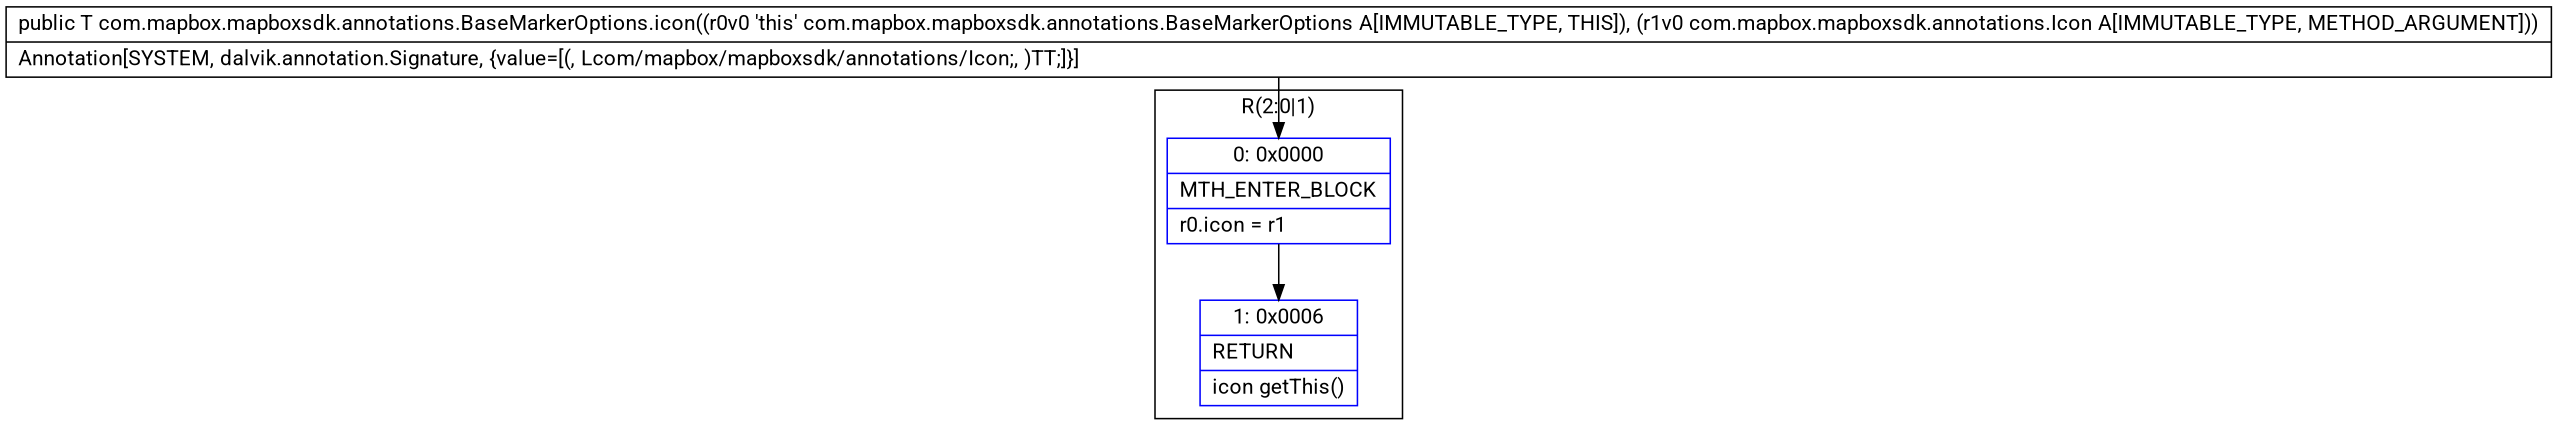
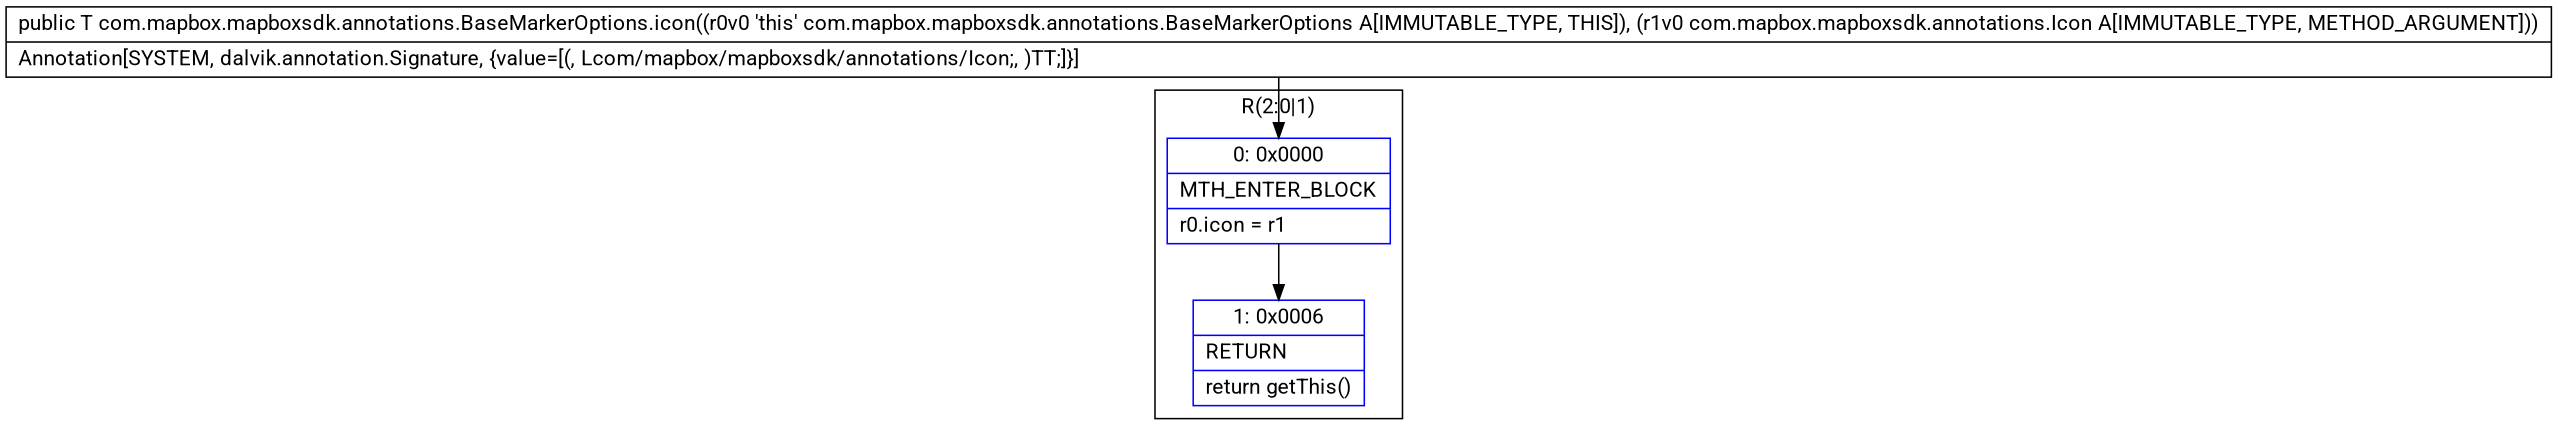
  digraph {
    fontname=Roboto
    node [color=blue shape=record fontname=Roboto]
    edge [fontname=Roboto]
    n1 [label="{0\:\ 0x0000|MTH_ENTER_BLOCK\l|r0.icon = r1\l}"]
-   n2 [label="{1\:\ 0x0006|RETURN\l|icon getThis()\l}"]
+   n2 [label="{1\:\ 0x0006|RETURN\l|return getThis()\l}"]
    n3 [label="{public T com.mapbox.mapboxsdk.annotations.BaseMarkerOptions.icon((r0v0 'this' com.mapbox.mapboxsdk.annotations.BaseMarkerOptions A[IMMUTABLE_TYPE, THIS]), (r1v0 com.mapbox.mapboxsdk.annotations.Icon A[IMMUTABLE_TYPE, METHOD_ARGUMENT]))  | Annotation[SYSTEM, dalvik.annotation.Signature, \{value=[(, Lcom\/mapbox\/mapboxsdk\/annotations\/Icon;, )TT;]\}]\l}" color=""]
    subgraph cluster_1 {
      label="R(2:0|1)"
      n1
      n2
    }
    n1 -> n2
    n3 -> n1
  }
